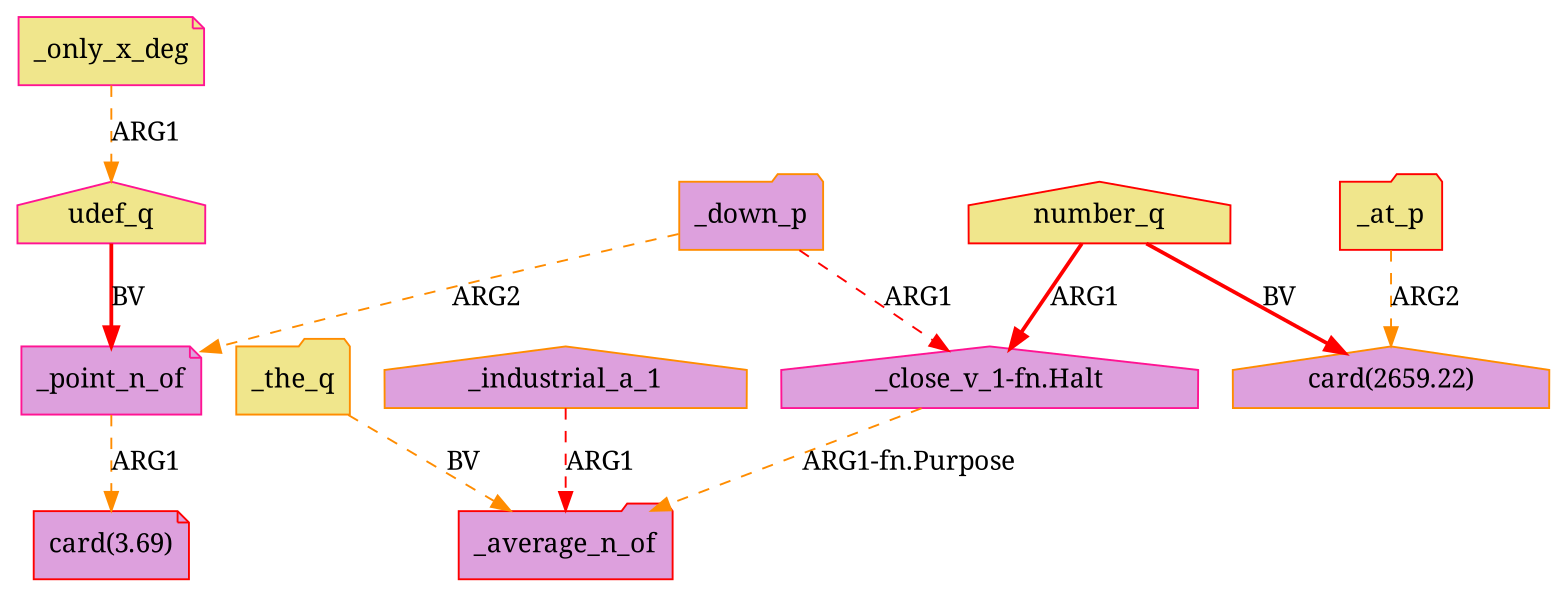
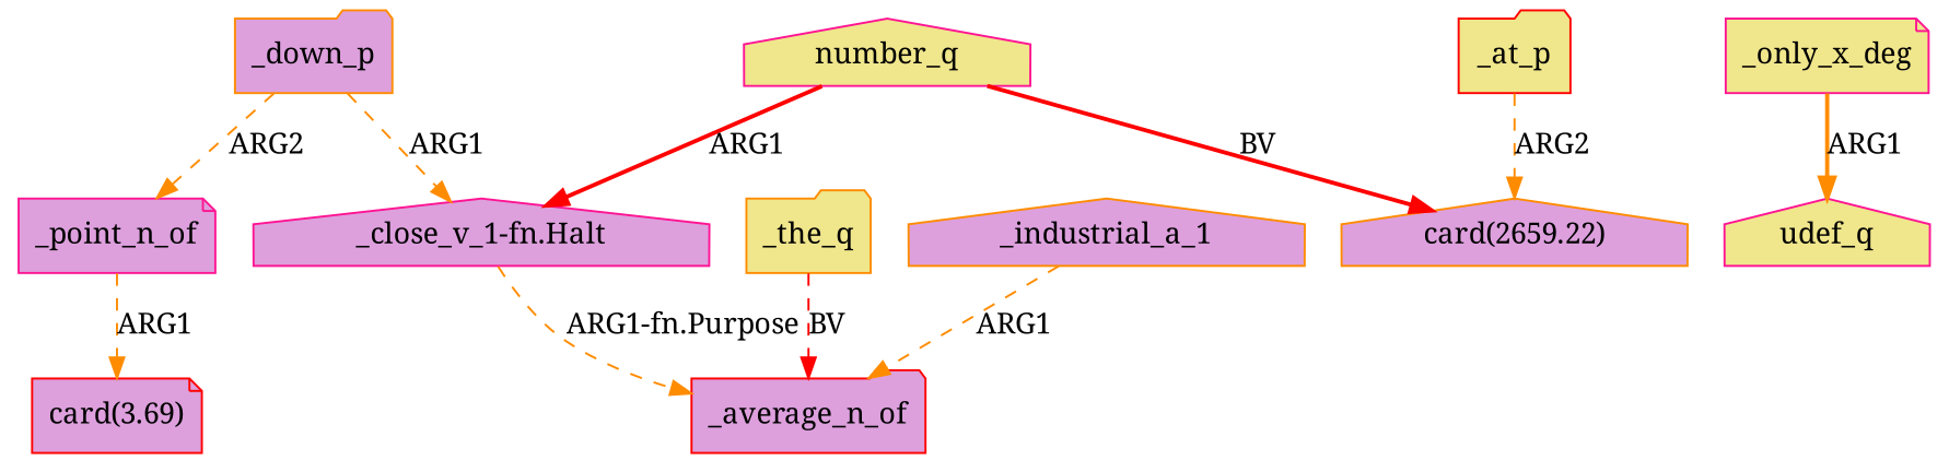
  digraph {
    fontname="Noto Serif"
    node [color=deeppink fillcolor=plum fontname="Noto Serif" shape=house style=filled]
    edge [color=darkorange fontname="Noto Serif" style=dashed]
    _point_n_of [shape=note]
    _down_p [color=darkorange shape=folder]
    "_close_v_1-fn.Halt"
    "card(3.69)" [color=red shape=note]
    _average_n_of [color=red shape=folder]
    _only_x_deg [fillcolor=khaki shape=note]
    udef_q [fillcolor=khaki]
    _at_p [color=red fillcolor=khaki shape=folder]
    "card(2659.22)" [color=darkorange]
    _the_q [color=darkorange fillcolor=khaki shape=folder]
-   number_q [color=red fillcolor=khaki]
+   number_q [fillcolor=khaki]
    _industrial_a_1 [color=darkorange]
    _point_n_of -> "card(3.69)" [label=ARG1]
    _down_p -> _point_n_of [label=ARG2]
-   _down_p -> "_close_v_1-fn.Halt" [color=red label=ARG1]
+   _down_p -> "_close_v_1-fn.Halt" [label=ARG1]
    "_close_v_1-fn.Halt" -> _average_n_of [label="ARG1-fn.Purpose"]
-   _only_x_deg -> udef_q [label=ARG1]
-   udef_q -> _point_n_of [color=red label=BV style=bold]
+   _only_x_deg -> udef_q [label=ARG1 style=bold]
    _at_p -> "card(2659.22)" [label=ARG2]
-   _the_q -> _average_n_of [label=BV]
+   _the_q -> _average_n_of [color=red label=BV]
    number_q -> "_close_v_1-fn.Halt" [color=red label=ARG1 style=bold]
    number_q -> "card(2659.22)" [color=red label=BV style=bold]
-   _industrial_a_1 -> _average_n_of [color=red label=ARG1]
+   _industrial_a_1 -> _average_n_of [label=ARG1]
  }
